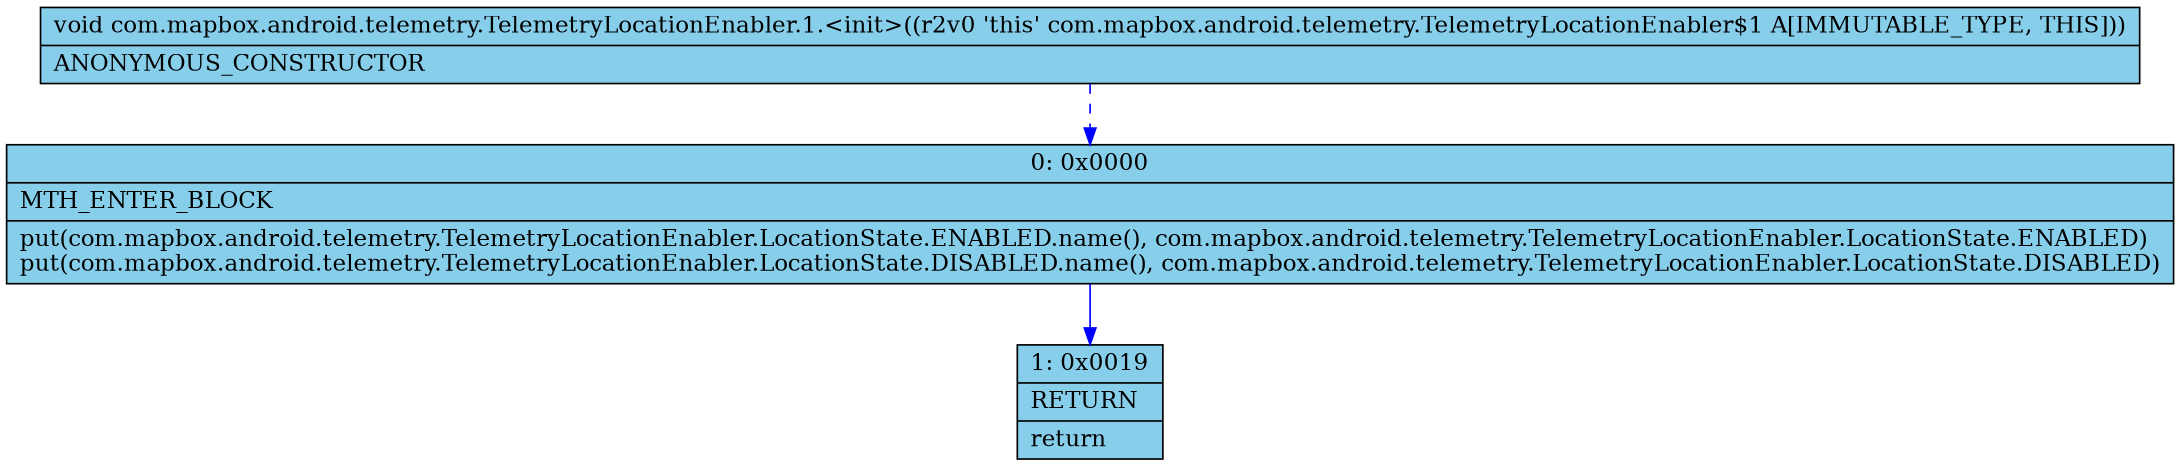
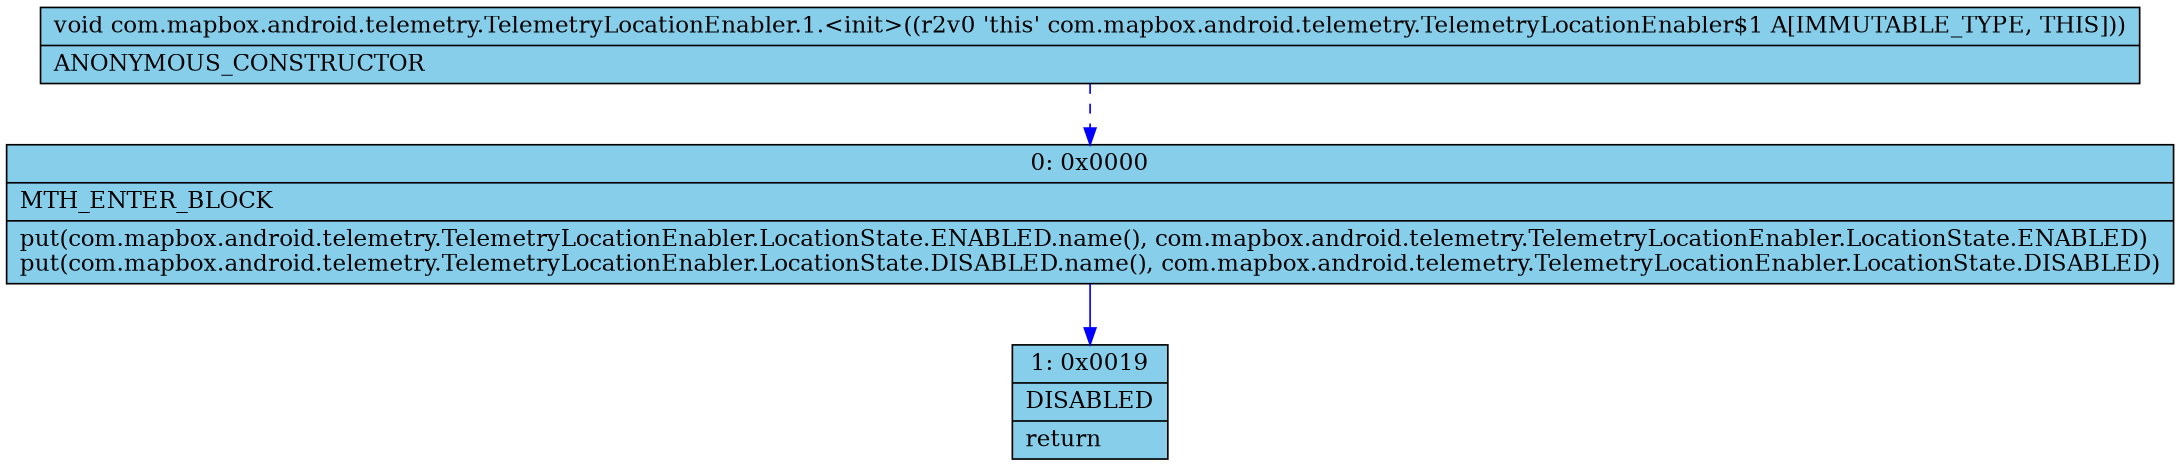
  digraph {
    node [shape=record style=filled fillcolor=skyblue]
    edge [color=blue]
    n1 [label="{0\:\ 0x0000|MTH_ENTER_BLOCK\l|put(com.mapbox.android.telemetry.TelemetryLocationEnabler.LocationState.ENABLED.name(), com.mapbox.android.telemetry.TelemetryLocationEnabler.LocationState.ENABLED)\lput(com.mapbox.android.telemetry.TelemetryLocationEnabler.LocationState.DISABLED.name(), com.mapbox.android.telemetry.TelemetryLocationEnabler.LocationState.DISABLED)\l}"]
-   n2 [label="{1\:\ 0x0019|RETURN\l|return\l}"]
+   n2 [label="{1\:\ 0x0019|DISABLED\l|return\l}"]
    n3 [label="{void com.mapbox.android.telemetry.TelemetryLocationEnabler.1.\<init\>((r2v0 'this' com.mapbox.android.telemetry.TelemetryLocationEnabler$1 A[IMMUTABLE_TYPE, THIS]))  | ANONYMOUS_CONSTRUCTOR\l}"]
    n1 -> n2 [style=solid]
    n3 -> n1 [style=dashed]
  }
